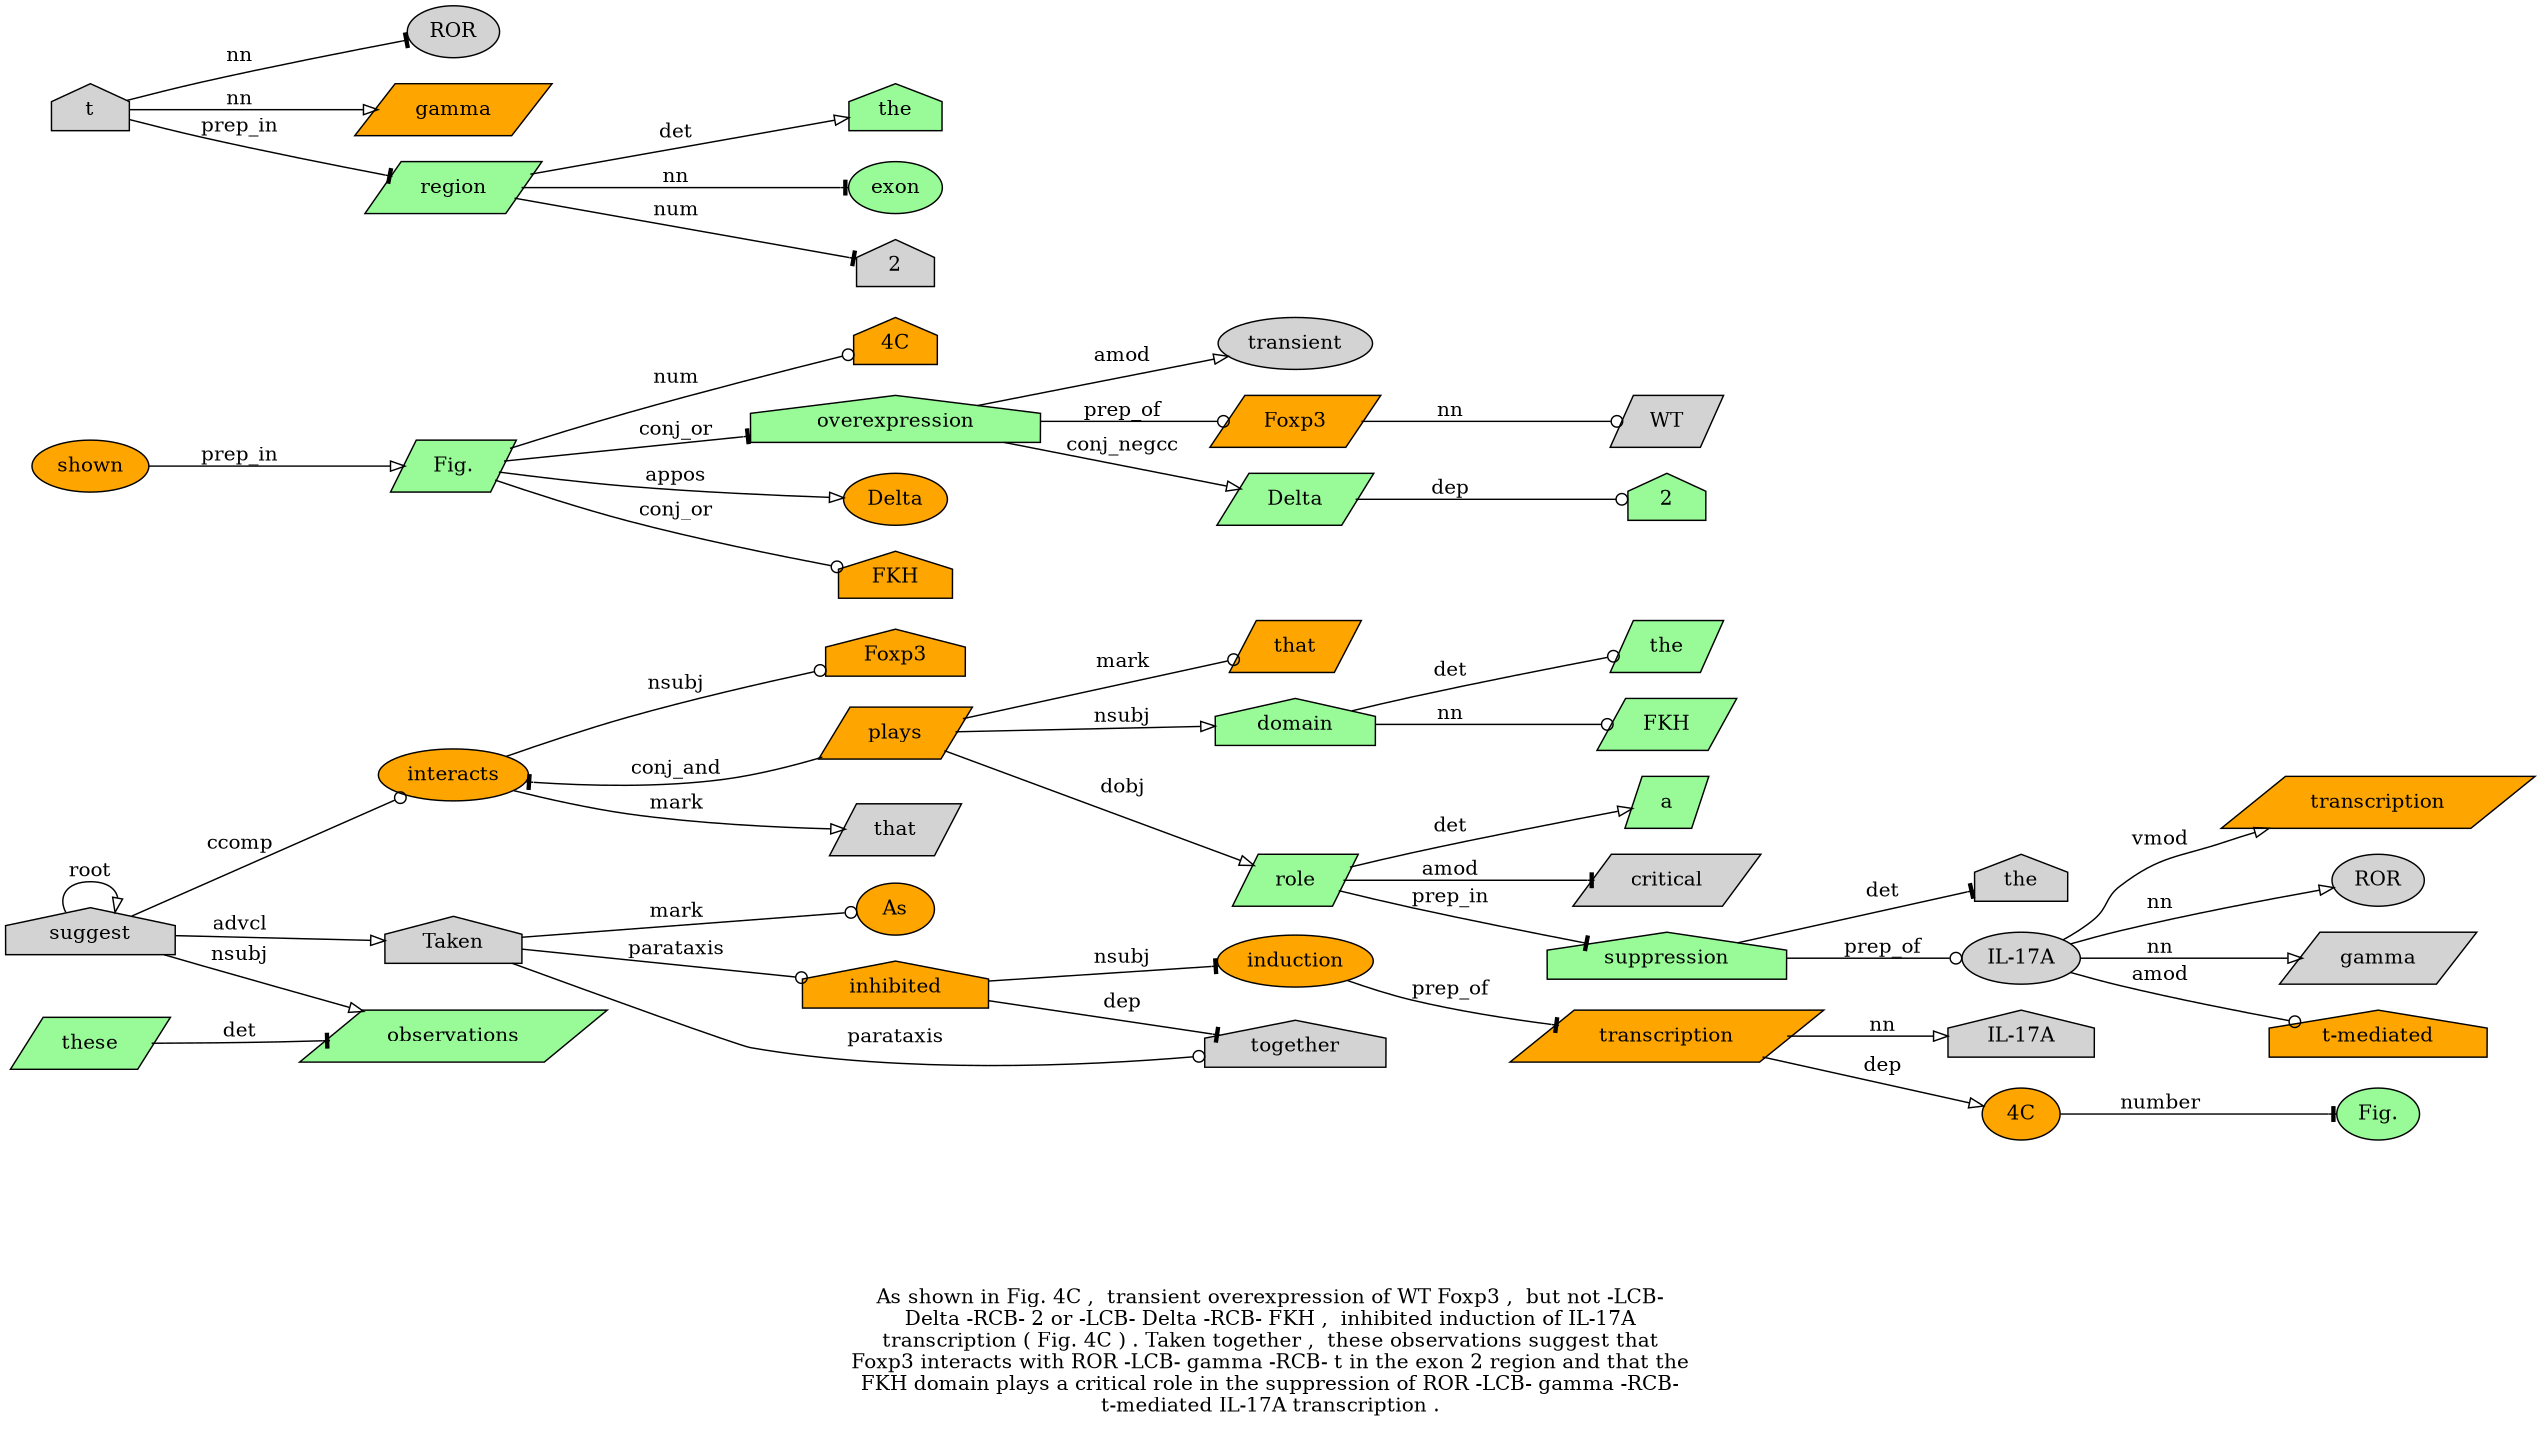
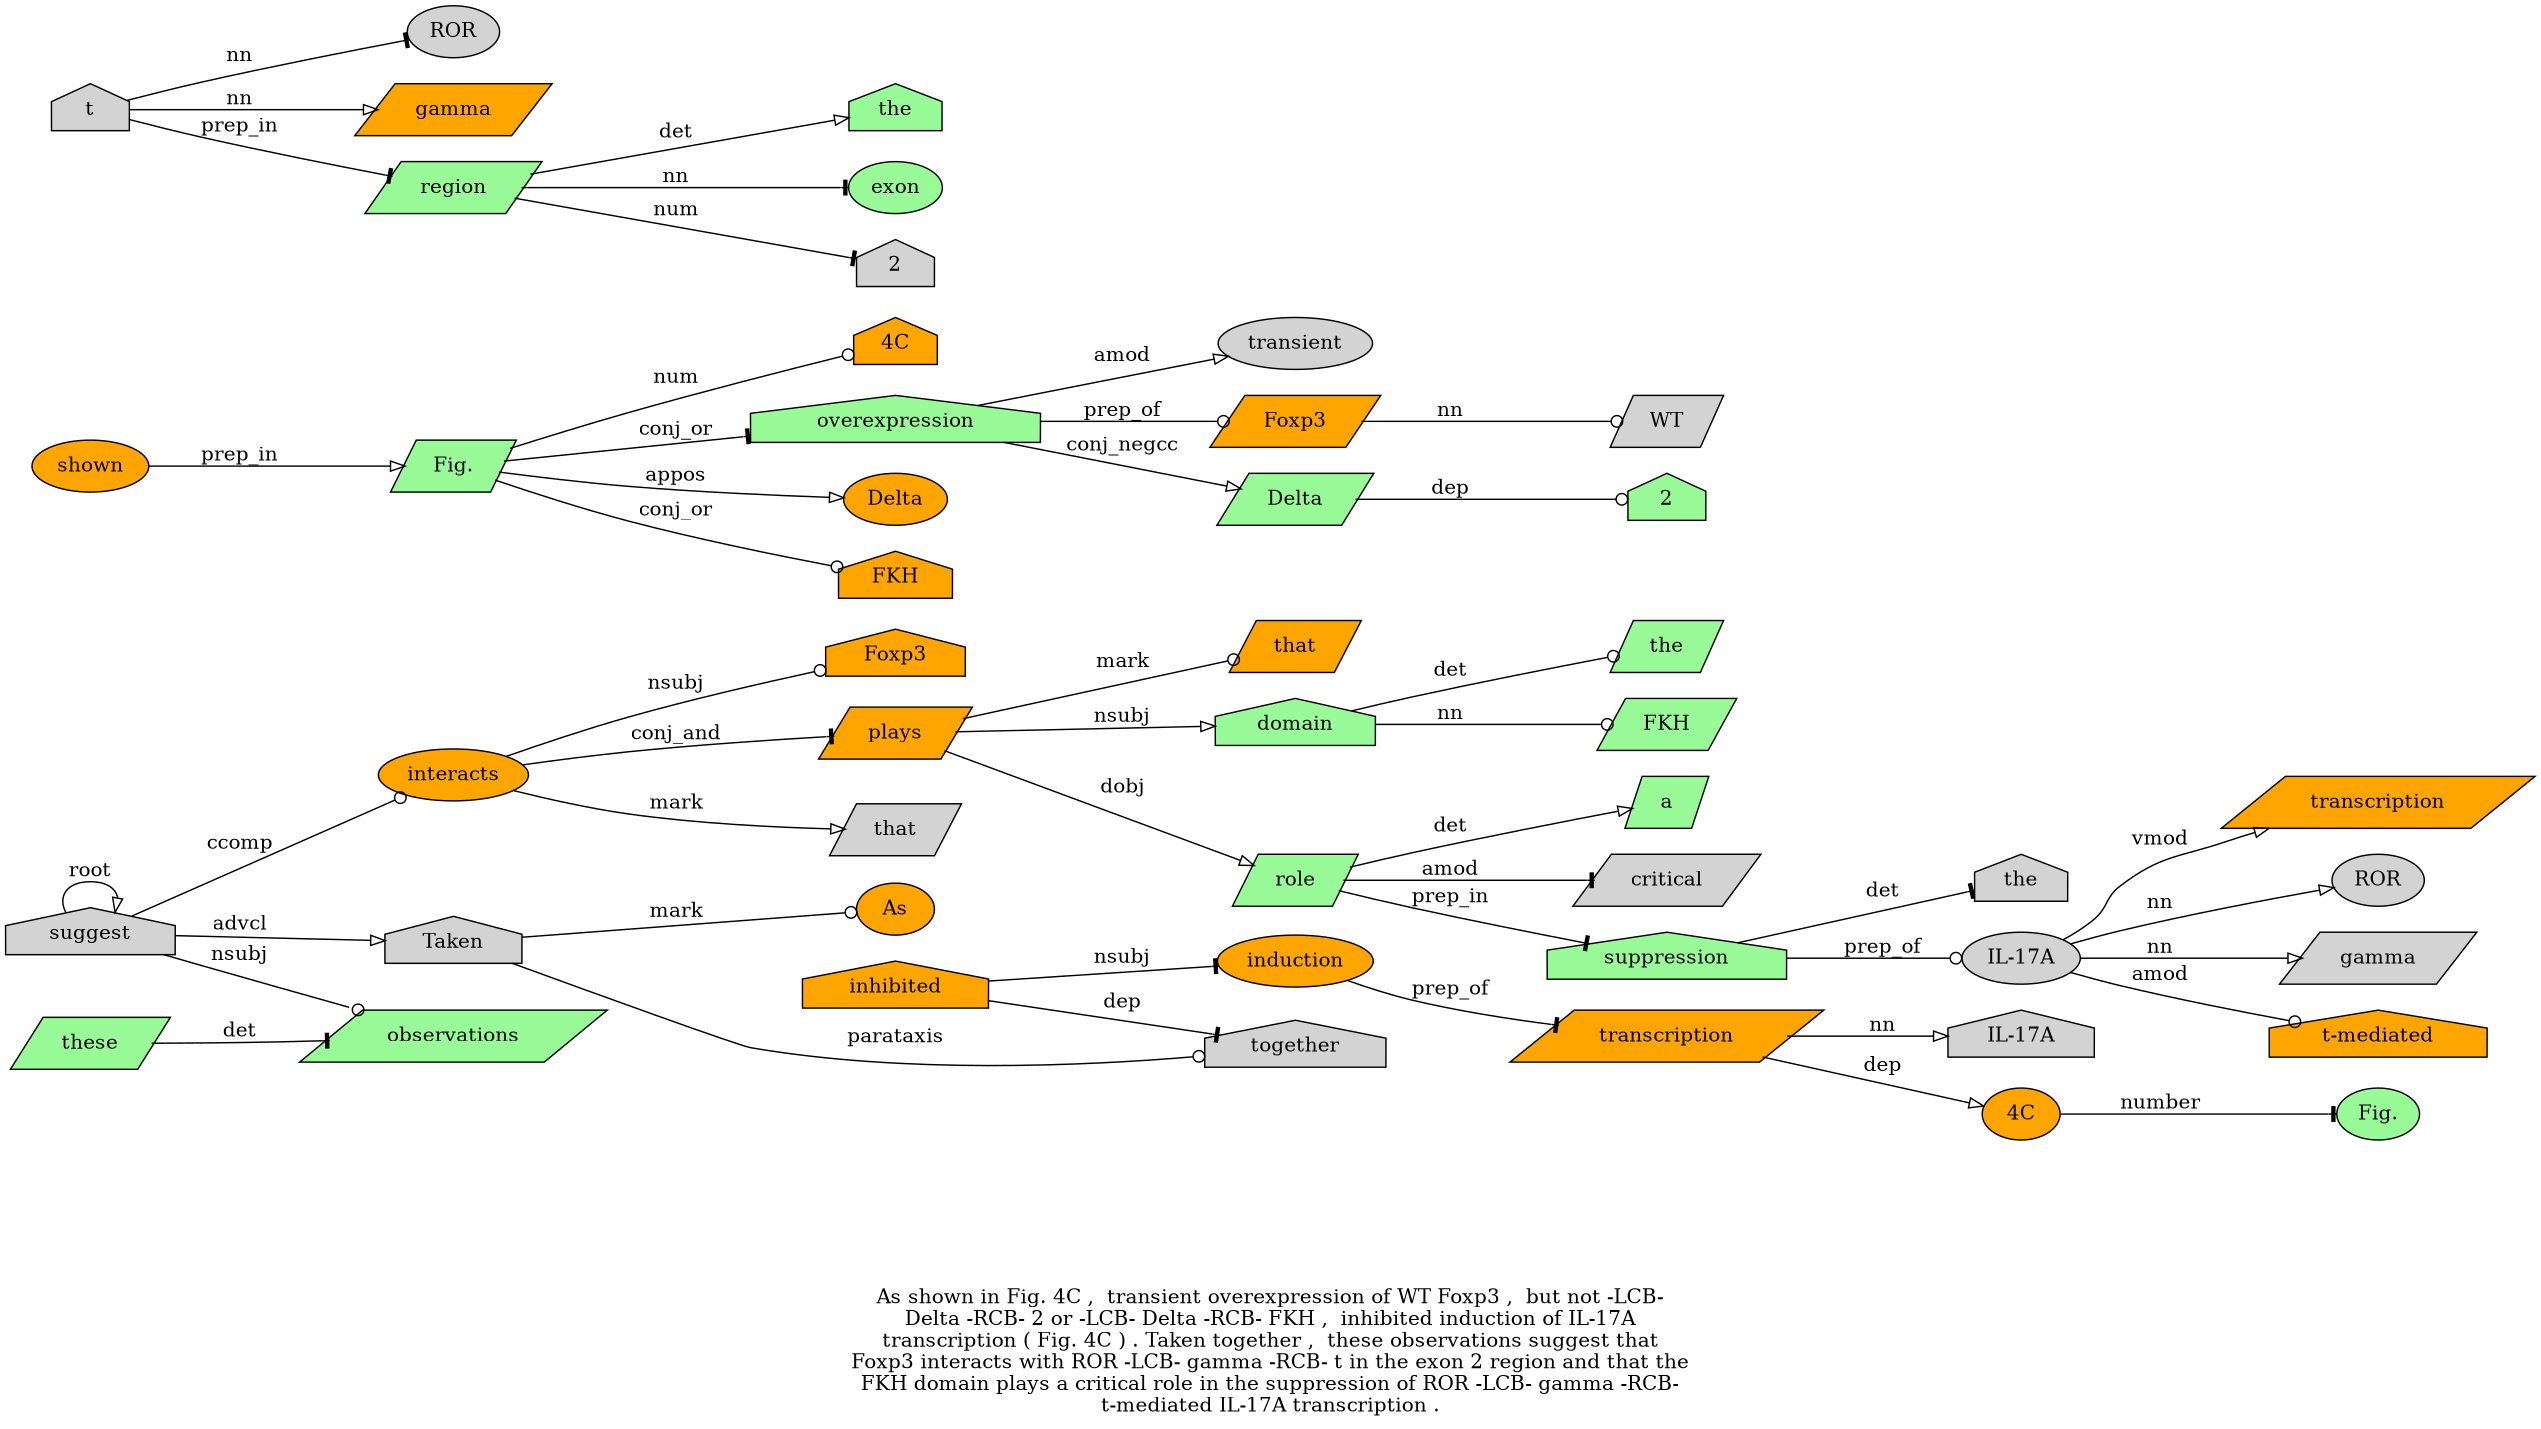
  digraph {
    label="As shown in Fig. 4C ,  transient overexpression of WT Foxp3 ,  but not -LCB-\nDelta -RCB- 2 or -LCB- Delta -RCB- FKH ,  inhibited induction of IL-17A\ntranscription ( Fig. 4C ) . Taken together ,  these observations suggest that\nFoxp3 interacts with ROR -LCB- gamma -RCB- t in the exon 2 region and that the\nFKH domain plays a critical role in the suppression of ROR -LCB- gamma -RCB-\nt-mediated IL-17A transcription ."
    rankdir=LR
    node [fillcolor=orange shape=parallelogram style=filled]
    edge [arrowhead=onormal]
    n1 [fillcolor=lightgrey label=Taken shape=house]
    n2 [label=As shape=ellipse]
    n3 [label=inhibited shape=house]
    n4 [fillcolor=lightgrey label=together shape=house]
    n5 [label=induction shape=ellipse]
    n6 [label=shown shape=ellipse]
    n7 [fillcolor=palegreen label="Fig."]
    n8 [label=transcription]
    n9 [label="4C" shape=house]
    n10 [fillcolor=palegreen label=overexpression shape=house]
    n11 [label=Delta shape=ellipse]
    n12 [label=FKH shape=house]
    n13 [fillcolor=lightgrey label=transient shape=ellipse]
    n14 [label=Foxp3]
    n15 [fillcolor=palegreen label=Delta]
    n16 [fillcolor=lightgrey label=WT]
    n17 [fillcolor=palegreen label=2 shape=house]
    n18 [fillcolor=lightgrey label="IL-17A" shape=house]
    n19 [label="4C" shape=ellipse]
    n20 [fillcolor=palegreen label="Fig." shape=ellipse]
    n21 [fillcolor=lightgrey label=suggest shape=house]
    n22 [fillcolor=palegreen label=observations]
    n23 [label=interacts shape=ellipse]
    n24 [fillcolor=lightgrey label=that]
    n25 [label=Foxp3 shape=house]
    n26 [label=plays]
    n27 [fillcolor=palegreen label=these]
    n28 [fillcolor=lightgrey label=t shape=house]
    n29 [fillcolor=lightgrey label=ROR shape=ellipse]
    n30 [label=gamma]
    n31 [fillcolor=palegreen label=region]
    n32 [label=that]
    n33 [fillcolor=palegreen label=domain shape=house]
    n34 [fillcolor=palegreen label=role]
    n35 [fillcolor=palegreen label=the shape=house]
    n36 [fillcolor=palegreen label=exon shape=ellipse]
    n37 [fillcolor=lightgrey label=2 shape=house]
    n38 [fillcolor=palegreen label=the]
    n39 [fillcolor=palegreen label=FKH]
    n40 [fillcolor=palegreen label=a]
    n41 [fillcolor=lightgrey label=critical]
    n42 [fillcolor=palegreen label=suppression shape=house]
    n43 [fillcolor=lightgrey label=the shape=house]
    n44 [fillcolor=lightgrey label="IL-17A" shape=ellipse]
    n45 [fillcolor=lightgrey label=ROR shape=ellipse]
    n46 [fillcolor=lightgrey label=gamma]
    n47 [label="t-mediated" shape=house]
    n48 [label=transcription]
    n1 -> n2 [arrowhead=odot label=mark]
-   n1 -> n3 [arrowhead=odot label=parataxis]
    n1 -> n4 [arrowhead=odot label=parataxis]
    n3 -> n4 [arrowhead=tee label=dep]
    n3 -> n5 [arrowhead=tee label=nsubj]
    n5 -> n8 [arrowhead=tee label=prep_of]
    n6 -> n7 [label=prep_in]
    n7 -> n9 [arrowhead=odot label=num]
    n7 -> n10 [arrowhead=tee label=conj_or]
    n7 -> n11 [label=appos]
    n7 -> n12 [arrowhead=odot label=conj_or]
    n8 -> n18 [label=nn]
    n8 -> n19 [label=dep]
    n10 -> n13 [label=amod]
    n10 -> n14 [arrowhead=odot label=prep_of]
    n10 -> n15 [label=conj_negcc]
    n14 -> n16 [arrowhead=odot label=nn]
    n15 -> n17 [arrowhead=odot label=dep]
    n19 -> n20 [arrowhead=tee label=number]
    n21 -> n1 [label=advcl]
    n21 -> n21 [label=root]
-   n21 -> n22 [label=nsubj]
+   n21 -> n22 [arrowhead=odot label=nsubj]
    n21 -> n23 [arrowhead=odot label=ccomp]
    n23 -> n24 [label=mark]
    n23 -> n25 [arrowhead=odot label=nsubj]
-   n26 -> n23 [arrowhead=tee label=conj_and]
+   n23 -> n26 [arrowhead=tee label=conj_and]
    n26 -> n32 [arrowhead=odot label=mark]
    n26 -> n33 [label=nsubj]
    n26 -> n34 [label=dobj]
    n27 -> n22 [arrowhead=tee label=det]
    n28 -> n29 [arrowhead=tee label=nn]
    n28 -> n30 [label=nn]
    n28 -> n31 [arrowhead=tee label=prep_in]
    n31 -> n35 [label=det]
    n31 -> n36 [arrowhead=tee label=nn]
    n31 -> n37 [arrowhead=tee label=num]
    n33 -> n38 [arrowhead=odot label=det]
    n33 -> n39 [arrowhead=odot label=nn]
    n34 -> n40 [label=det]
    n34 -> n41 [arrowhead=tee label=amod]
    n34 -> n42 [arrowhead=tee label=prep_in]
    n42 -> n43 [arrowhead=tee label=det]
    n42 -> n44 [arrowhead=odot label=prep_of]
    n44 -> n45 [label=nn]
    n44 -> n46 [label=nn]
    n44 -> n47 [arrowhead=odot label=amod]
    n44 -> n48 [label=vmod]
  }
